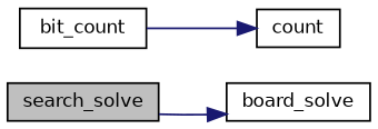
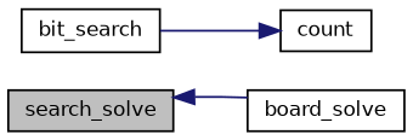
  digraph {
    fontname="DejaVu Sans"
    rankdir=LR
    node [color=black fontname="DejaVu Sans" fontsize=10 shape=record]
    edge [color=midnightblue fontname="DejaVu Sans" fontsize=10 labelfontname=FreeSans labelfontsize=10 style=solid]
    n1 [fillcolor=grey75 fontcolor=black height=0.2 label=search_solve style=filled width=0.4]
    n2 [height=0.2 label=board_solve width=0.4]
-   n3 [height=0.2 label=bit_count width=0.4]
+   n3 [height=0.2 label=bit_search width=0.4]
    n4 [height=0.2 label=count width=0.4]
-   n1 -> n2
+   n2 -> n1
    n3 -> n4
  }
